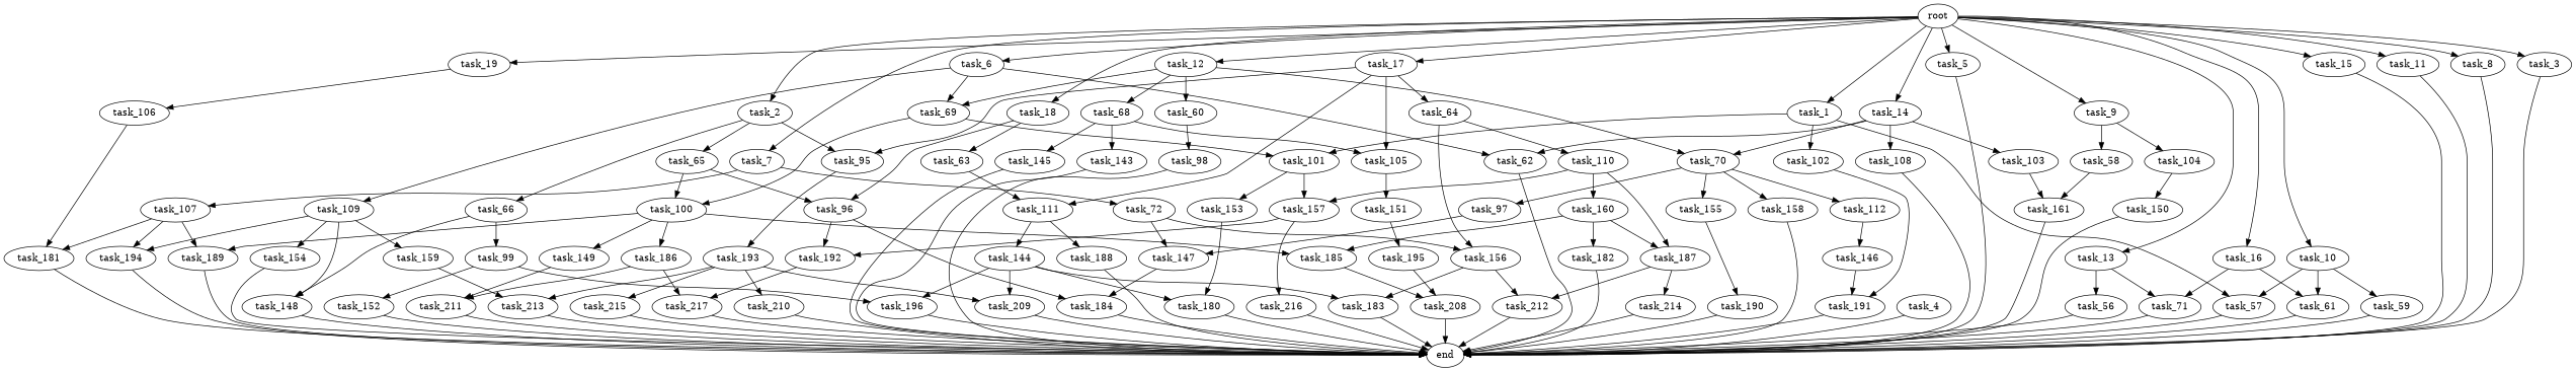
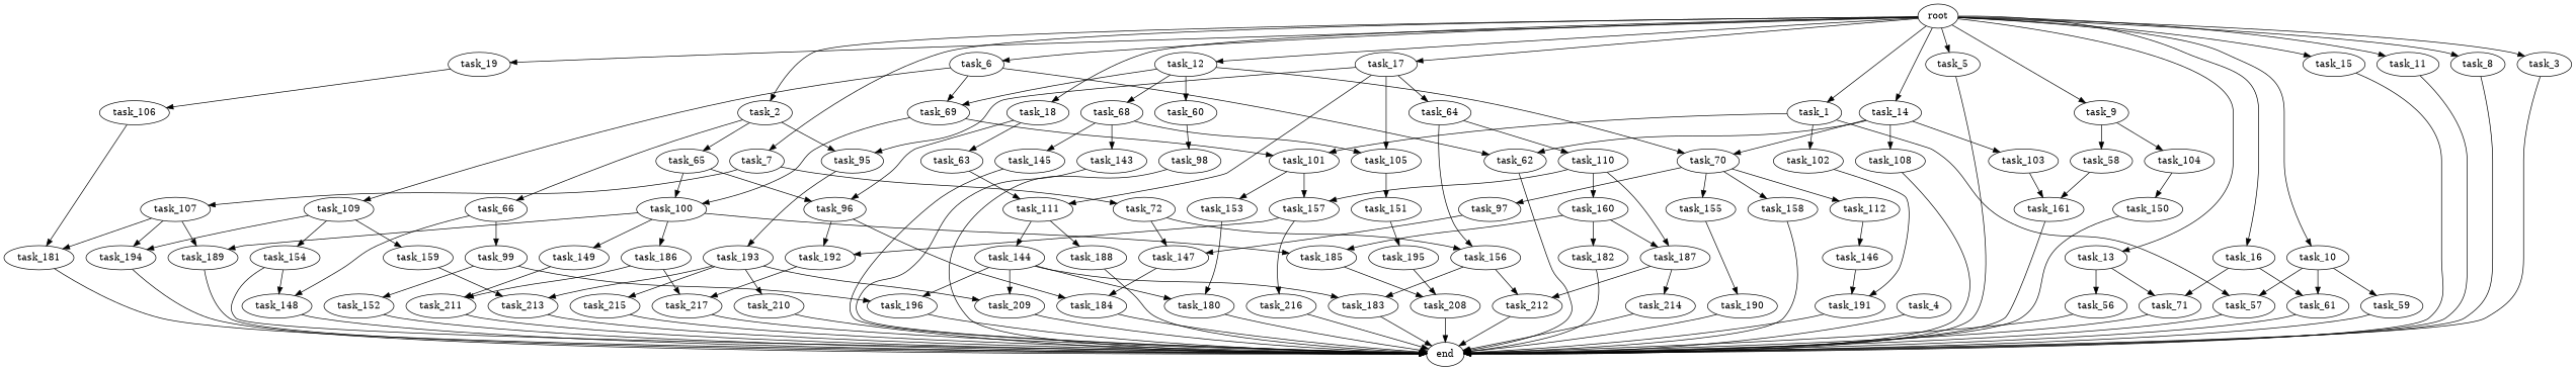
  digraph {
    task_109
    task_194
    task_148
    task_159
    task_154
    task_107
    task_189
    task_181
    task_193
    task_215
    task_213
    task_210
    task_209
    end
    task_12
    task_60
    task_69
    task_68
    task_70
    task_98
    task_100
    task_101
    task_143
    task_105
    task_145
    task_97
    task_155
    task_112
    task_158
    task_5
    task_217
    task_63
    task_111
    task_188
    task_144
    task_95
    task_17
    task_64
    task_156
    task_110
    task_151
    task_2
    task_66
    task_65
    task_99
    task_96
    task_216
    task_13
    task_71
    task_56
    task_161
    task_102
    task_191
    task_15
    task_58
    task_11
    task_150
    task_195
    task_208
    task_183
    task_212
    task_157
    task_187
    task_160
    task_104
    root
    task_8
    task_18
    task_1
    task_3
    task_7
    task_9
    task_16
    task_19
    task_6
    task_10
    task_14
    task_4
    task_57
    task_72
    task_61
    task_106
    task_62
    task_59
    task_103
    task_108
    task_147
    task_184
    task_186
    task_185
    task_149
    task_153
    task_152
    task_190
    task_192
    task_180
    task_211
    task_196
    task_182
    task_214
    task_146
    task_109 -> task_194
-   task_109 -> task_148
+   task_154 -> task_148
    task_109 -> task_159
    task_109 -> task_154
    task_194 -> end
    task_148 -> end
    task_159 -> task_213
    task_154 -> end
    task_107 -> task_194
    task_107 -> task_189
    task_107 -> task_181
    task_189 -> end
    task_181 -> end
    task_193 -> task_215
    task_193 -> task_213
    task_193 -> task_210
    task_193 -> task_209
    task_215 -> end
    task_213 -> end
    task_210 -> end
    task_209 -> end
    task_12 -> task_60
    task_12 -> task_69
    task_12 -> task_68
    task_12 -> task_70
    task_60 -> task_98
    task_69 -> task_100
    task_69 -> task_101
    task_68 -> task_143
    task_68 -> task_105
    task_68 -> task_145
    task_70 -> task_97
    task_70 -> task_155
    task_70 -> task_112
    task_70 -> task_158
    task_98 -> end
    task_100 -> task_189
    task_100 -> task_186
    task_100 -> task_185
    task_100 -> task_149
    task_101 -> task_157
    task_101 -> task_153
    task_143 -> end
    task_105 -> task_151
    task_145 -> end
    task_97 -> task_147
    task_155 -> task_190
    task_112 -> task_146
    task_158 -> end
    task_5 -> end
    task_217 -> end
    task_63 -> task_111
    task_111 -> task_188
    task_111 -> task_144
    task_188 -> end
    task_144 -> task_209
    task_144 -> task_183
    task_144 -> task_180
    task_144 -> task_196
    task_95 -> task_193
    task_17 -> task_105
    task_17 -> task_111
    task_17 -> task_95
    task_17 -> task_64
    task_64 -> task_156
    task_64 -> task_110
    task_156 -> task_183
    task_156 -> task_212
    task_110 -> task_157
    task_110 -> task_187
    task_110 -> task_160
    task_151 -> task_195
    task_2 -> task_95
    task_2 -> task_66
    task_2 -> task_65
    task_66 -> task_148
    task_66 -> task_99
    task_65 -> task_100
    task_65 -> task_96
    task_99 -> task_152
    task_99 -> task_196
    task_96 -> task_184
    task_96 -> task_192
    task_216 -> end
    task_13 -> task_71
    task_13 -> task_56
    task_71 -> end
    task_56 -> end
    task_161 -> end
    task_102 -> task_191
    task_191 -> end
    task_15 -> end
    task_58 -> task_161
    task_11 -> end
    task_150 -> end
    task_195 -> task_208
    task_208 -> end
    task_183 -> end
    task_212 -> end
    task_157 -> task_216
    task_157 -> task_192
    task_187 -> task_212
    task_187 -> task_214
    task_160 -> task_187
    task_160 -> task_185
    task_160 -> task_182
    task_104 -> task_150
    root -> task_12
    root -> task_5
    root -> task_17
    root -> task_2
    root -> task_13
    root -> task_15
    root -> task_11
    root -> task_8
    root -> task_18
    root -> task_1
    root -> task_3
    root -> task_7
    root -> task_9
    root -> task_16
    root -> task_19
    root -> task_6
    root -> task_10
    root -> task_14
    task_8 -> end
    task_18 -> task_63
    task_18 -> task_96
    task_1 -> task_101
    task_1 -> task_102
    task_1 -> task_57
    task_3 -> end
    task_7 -> task_107
    task_7 -> task_72
    task_9 -> task_58
    task_9 -> task_104
    task_16 -> task_71
    task_16 -> task_61
    task_19 -> task_106
    task_6 -> task_109
    task_6 -> task_69
    task_6 -> task_62
    task_10 -> task_57
    task_10 -> task_61
    task_10 -> task_59
    task_14 -> task_70
    task_14 -> task_62
    task_14 -> task_103
    task_14 -> task_108
    task_4 -> end
    task_57 -> end
    task_72 -> task_156
    task_72 -> task_147
    task_61 -> end
    task_106 -> task_181
    task_62 -> end
    task_59 -> end
    task_103 -> task_161
    task_108 -> end
    task_147 -> task_184
    task_184 -> end
    task_186 -> task_217
    task_186 -> task_211
    task_185 -> task_208
    task_149 -> task_211
    task_153 -> task_180
    task_152 -> end
    task_190 -> end
    task_192 -> task_217
    task_180 -> end
    task_211 -> end
    task_196 -> end
    task_182 -> end
    task_214 -> end
    task_146 -> task_191
  }
